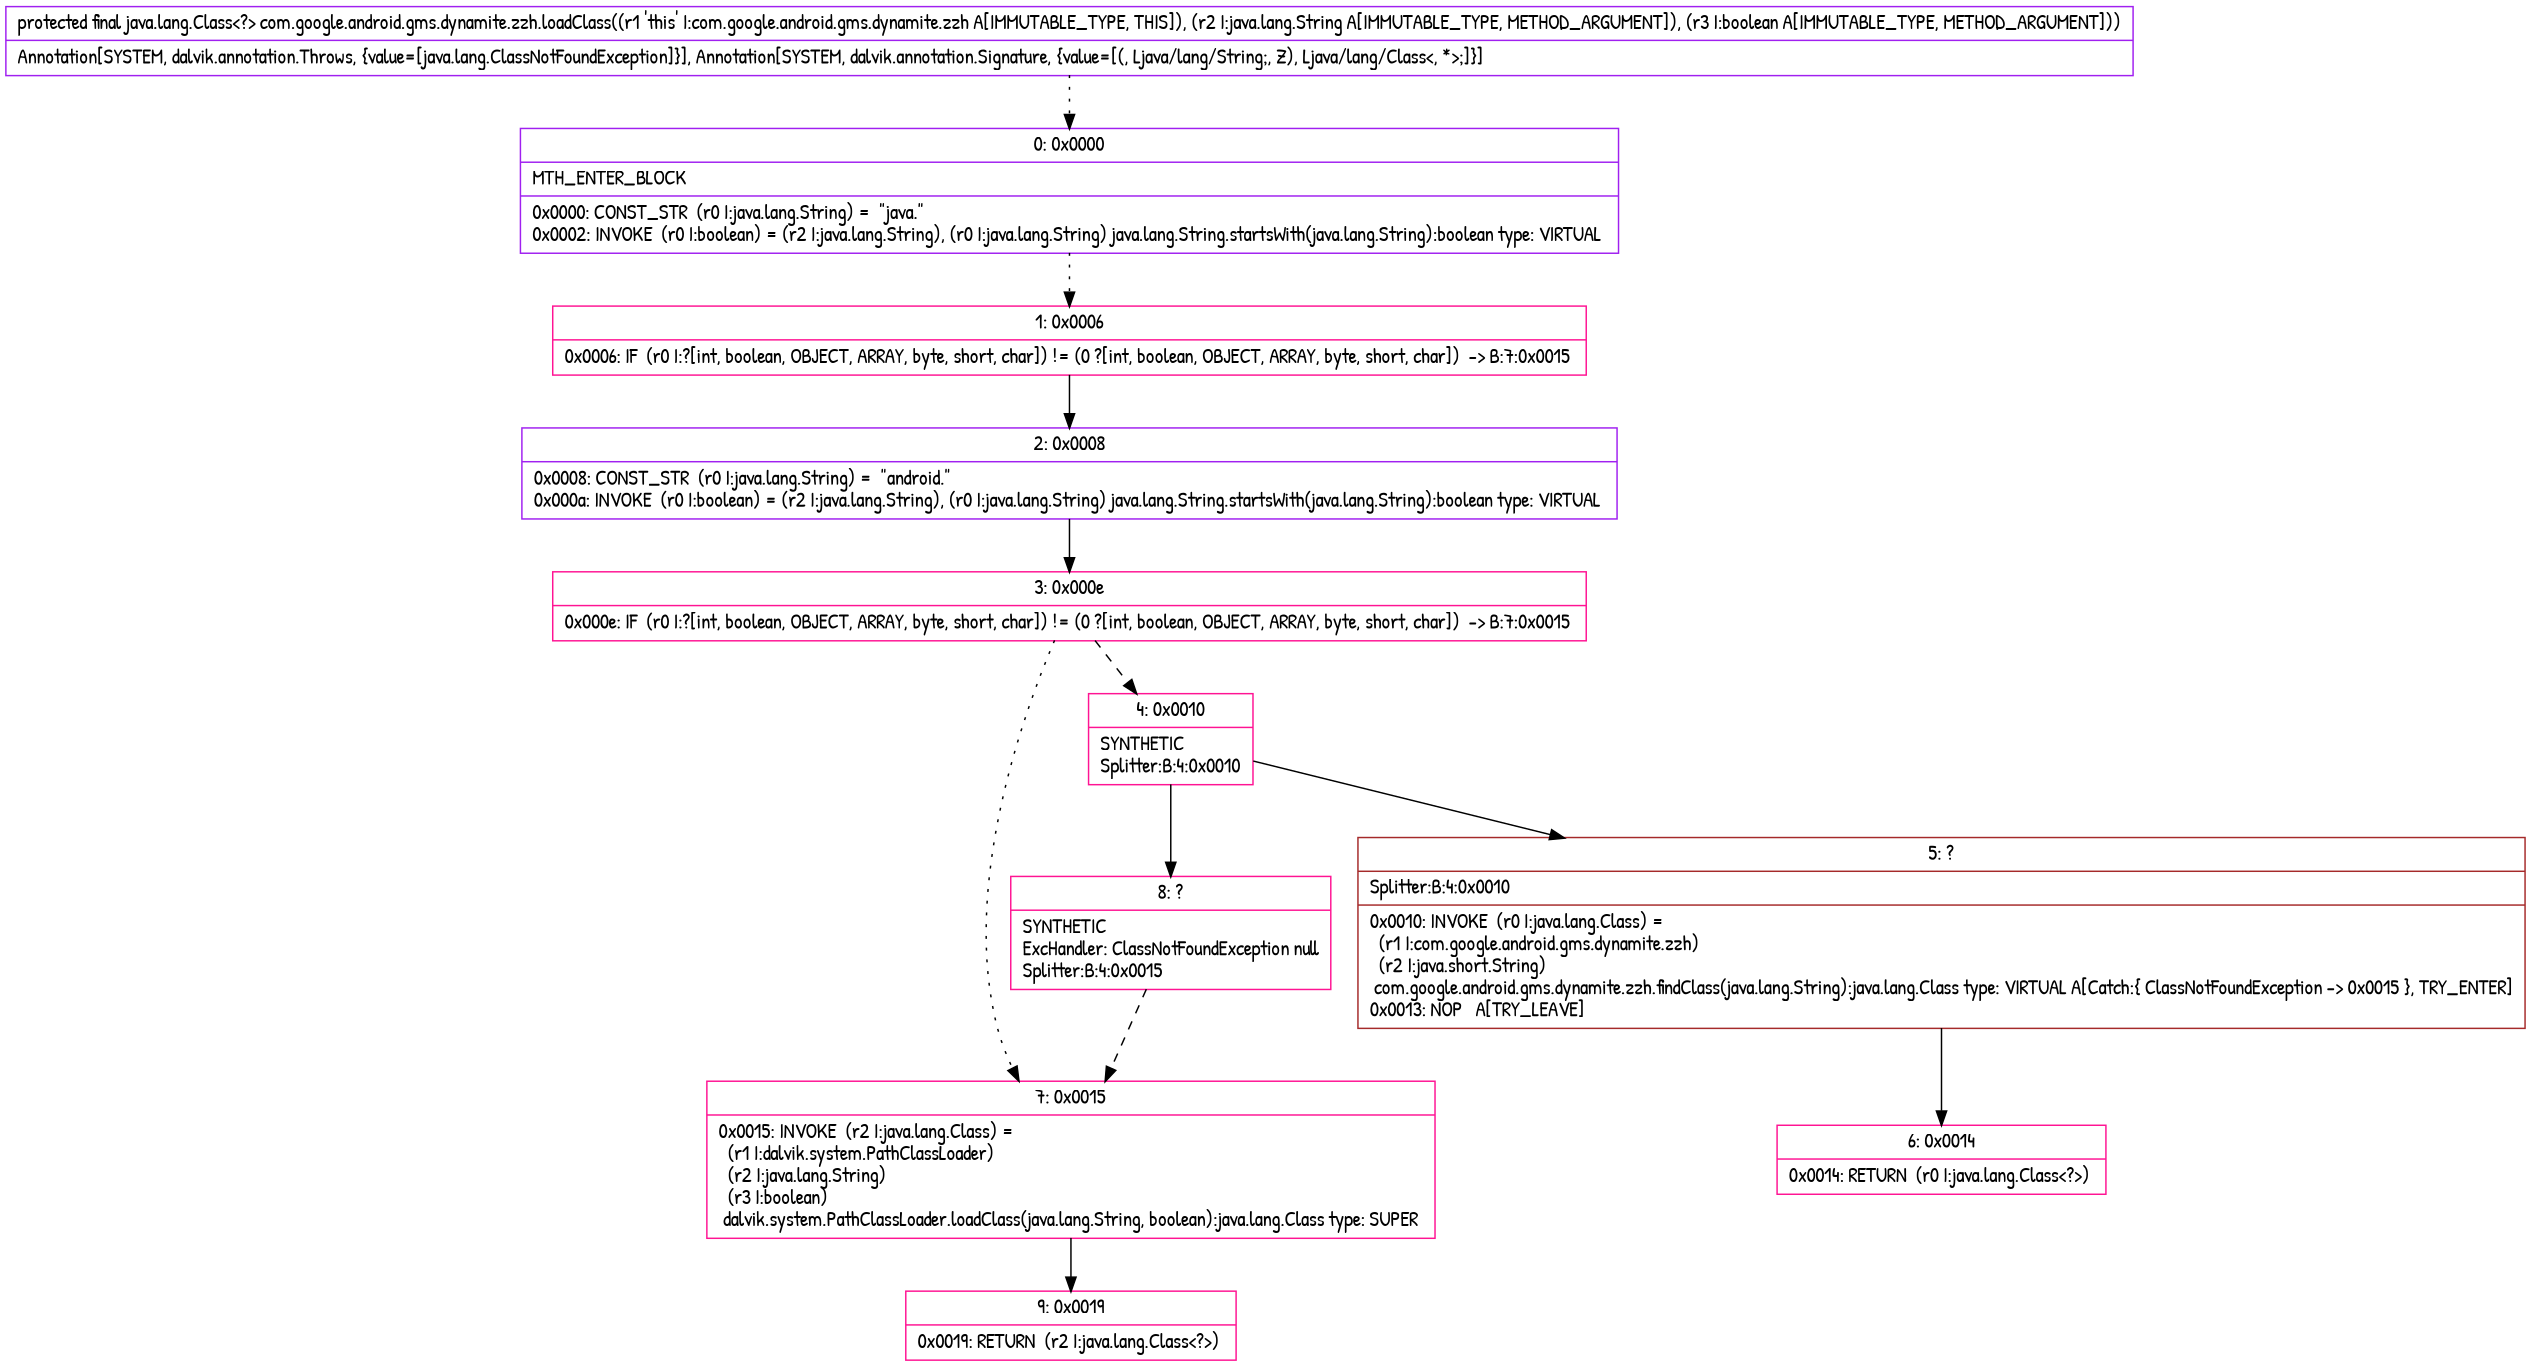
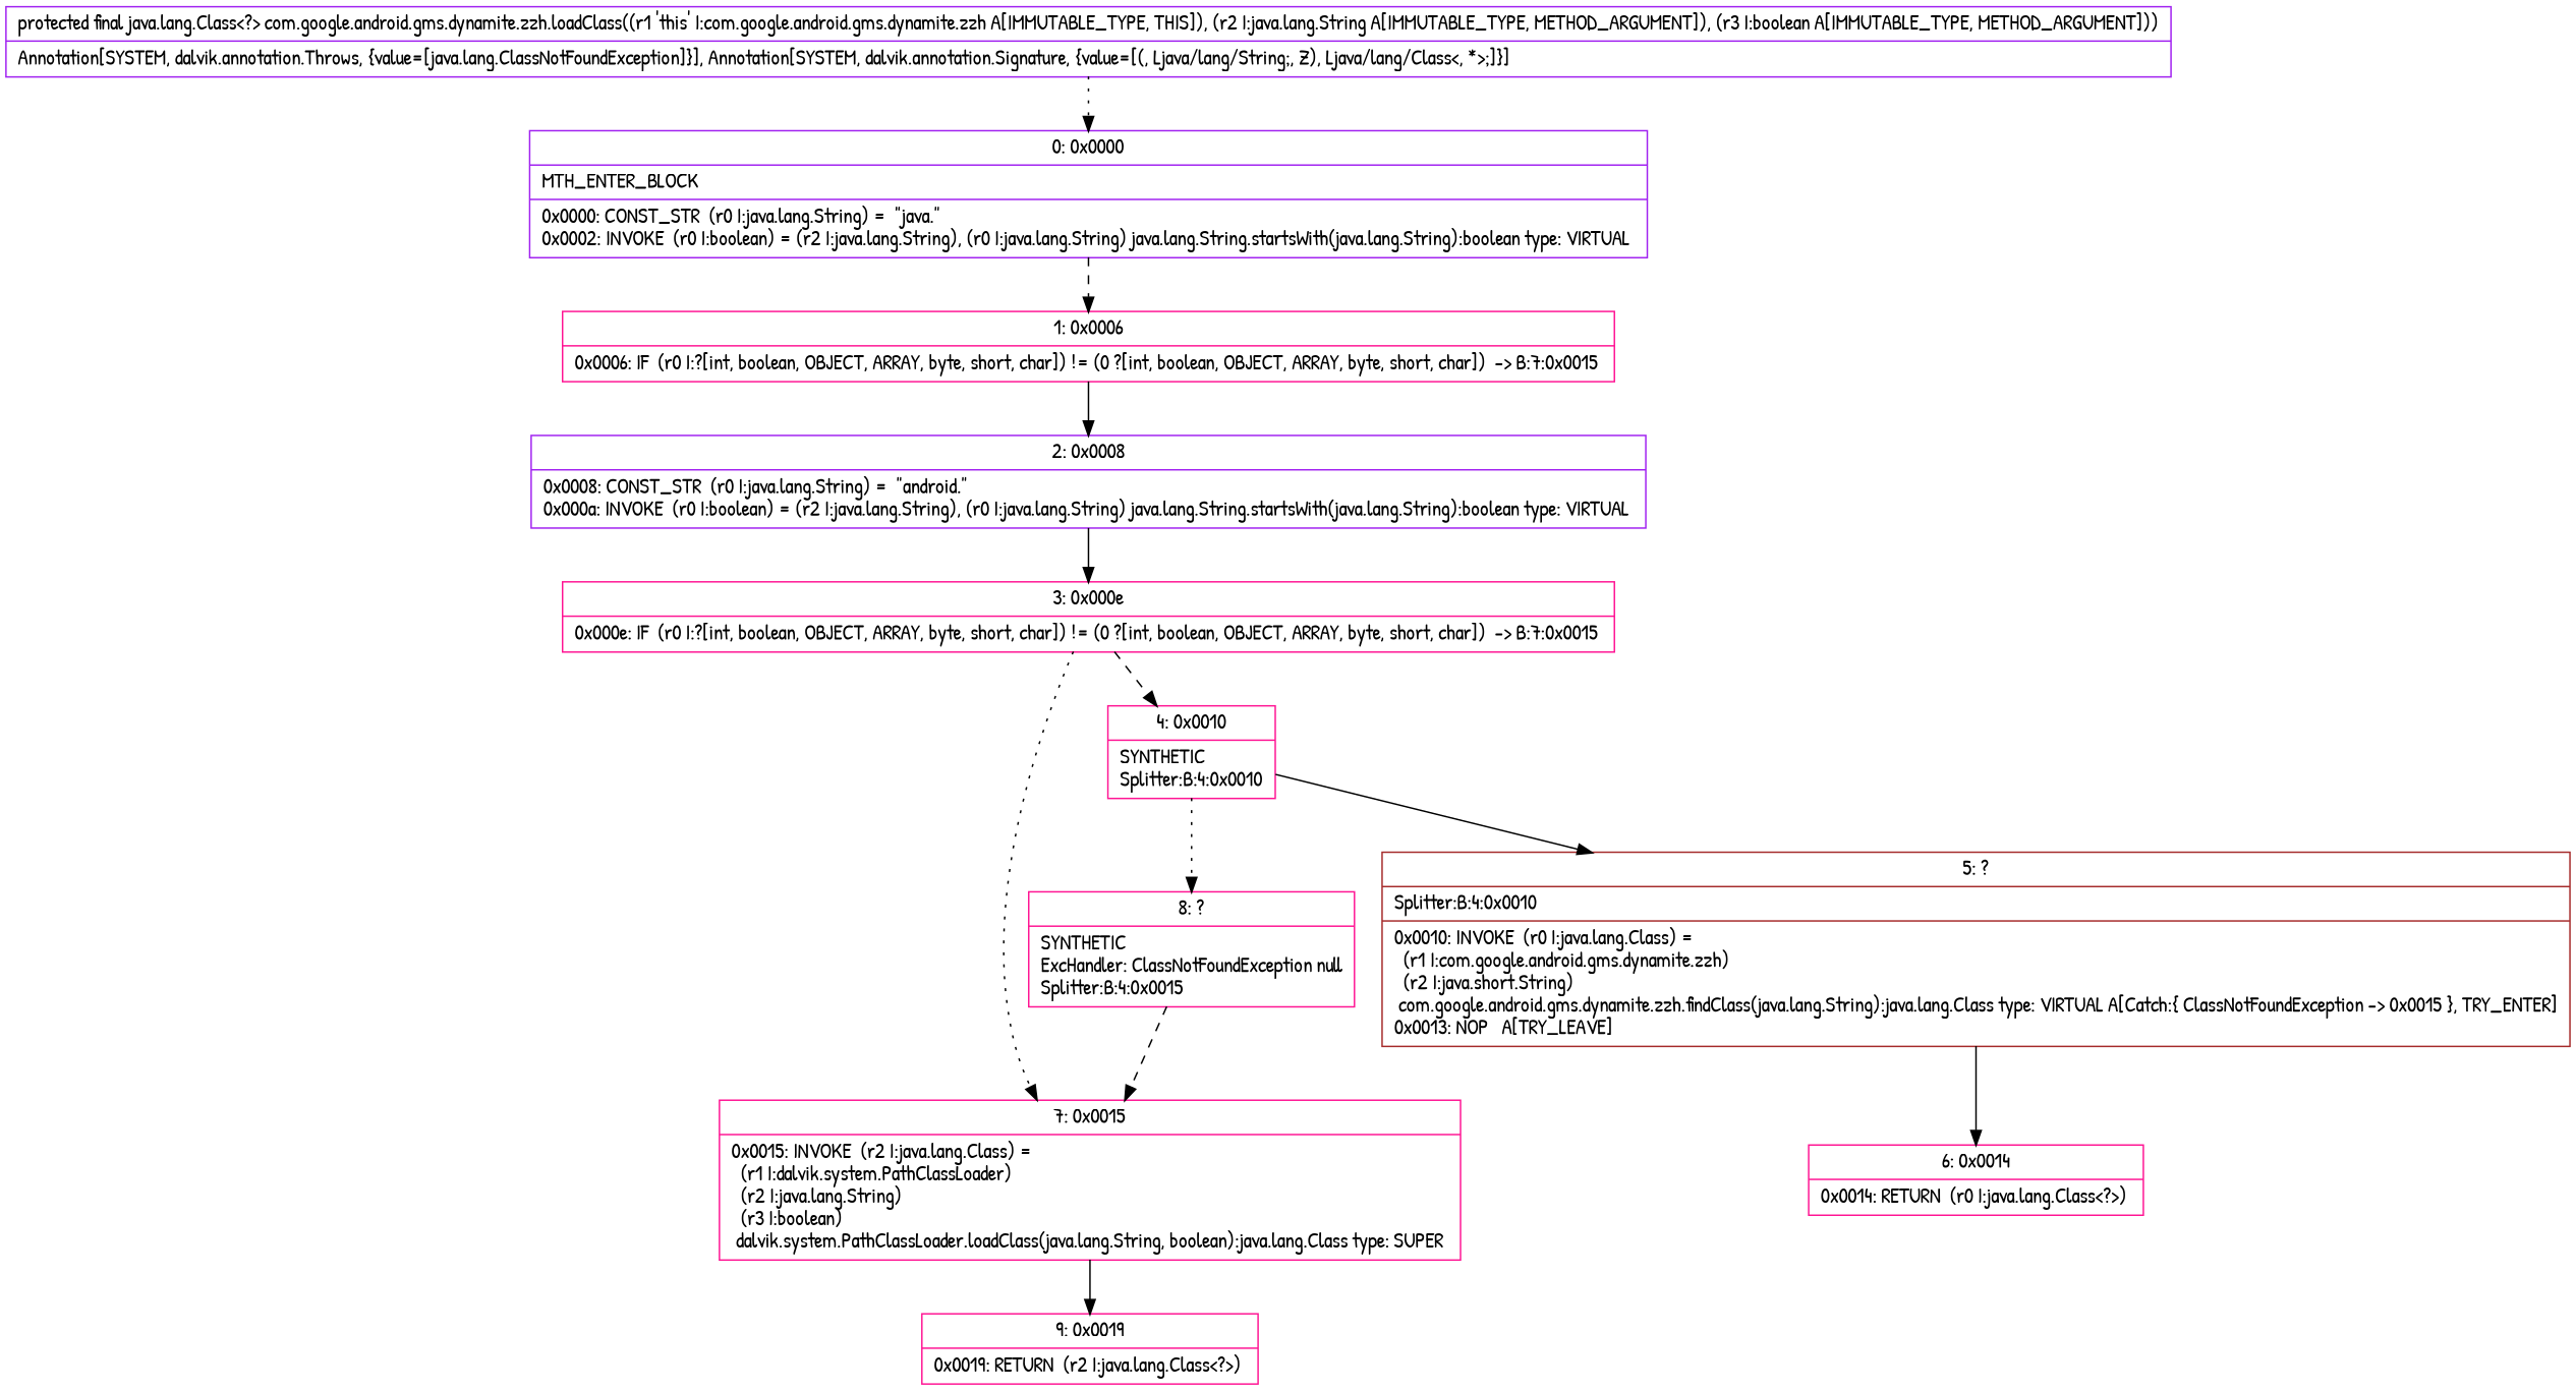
  digraph {
    fontname="Patrick Hand"
    node [color=deeppink fontname="Patrick Hand" shape=record]
    edge [fontname="Patrick Hand" style=solid]
    n1 [color=purple label="{0\:\ 0x0000|MTH_ENTER_BLOCK\l|0x0000: CONST_STR  (r0 I:java.lang.String) =  \"java.\" \l0x0002: INVOKE  (r0 I:boolean) = (r2 I:java.lang.String), (r0 I:java.lang.String) java.lang.String.startsWith(java.lang.String):boolean type: VIRTUAL \l}"]
    n2 [label="{1\:\ 0x0006|0x0006: IF  (r0 I:?[int, boolean, OBJECT, ARRAY, byte, short, char]) != (0 ?[int, boolean, OBJECT, ARRAY, byte, short, char])  \-\> B:7:0x0015 \l}"]
    n3 [color=purple label="{2\:\ 0x0008|0x0008: CONST_STR  (r0 I:java.lang.String) =  \"android.\" \l0x000a: INVOKE  (r0 I:boolean) = (r2 I:java.lang.String), (r0 I:java.lang.String) java.lang.String.startsWith(java.lang.String):boolean type: VIRTUAL \l}"]
    n4 [label="{3\:\ 0x000e|0x000e: IF  (r0 I:?[int, boolean, OBJECT, ARRAY, byte, short, char]) != (0 ?[int, boolean, OBJECT, ARRAY, byte, short, char])  \-\> B:7:0x0015 \l}"]
    n5 [label="{7\:\ 0x0015|0x0015: INVOKE  (r2 I:java.lang.Class) = \l  (r1 I:dalvik.system.PathClassLoader)\l  (r2 I:java.lang.String)\l  (r3 I:boolean)\l dalvik.system.PathClassLoader.loadClass(java.lang.String, boolean):java.lang.Class type: SUPER \l}"]
    n6 [label="{9\:\ 0x0019|0x0019: RETURN  (r2 I:java.lang.Class\<?\>) \l}"]
    n7 [label="{4\:\ 0x0010|SYNTHETIC\lSplitter:B:4:0x0010\l}"]
    n8 [color=brown label="{5\:\ ?|Splitter:B:4:0x0010\l|0x0010: INVOKE  (r0 I:java.lang.Class) = \l  (r1 I:com.google.android.gms.dynamite.zzh)\l  (r2 I:java.short.String)\l com.google.android.gms.dynamite.zzh.findClass(java.lang.String):java.lang.Class type: VIRTUAL A[Catch:\{ ClassNotFoundException \-\> 0x0015 \}, TRY_ENTER]\l0x0013: NOP   A[TRY_LEAVE]\l}"]
    n9 [label="{8\:\ ?|SYNTHETIC\lExcHandler: ClassNotFoundException null\lSplitter:B:4:0x0015\l}"]
    n10 [label="{6\:\ 0x0014|0x0014: RETURN  (r0 I:java.lang.Class\<?\>) \l}"]
    n11 [color=purple label="{protected final java.lang.Class\<?\> com.google.android.gms.dynamite.zzh.loadClass((r1 'this' I:com.google.android.gms.dynamite.zzh A[IMMUTABLE_TYPE, THIS]), (r2 I:java.lang.String A[IMMUTABLE_TYPE, METHOD_ARGUMENT]), (r3 I:boolean A[IMMUTABLE_TYPE, METHOD_ARGUMENT]))  | Annotation[SYSTEM, dalvik.annotation.Throws, \{value=[java.lang.ClassNotFoundException]\}], Annotation[SYSTEM, dalvik.annotation.Signature, \{value=[(, Ljava\/lang\/String;, Z), Ljava\/lang\/Class\<, *\>;]\}]\l}"]
-   n1 -> n2 [style=dotted]
+   n1 -> n2 [style=dashed]
    n2 -> n3
    n3 -> n4
    n4 -> n5 [style=dotted]
    n4 -> n7 [style=dashed]
    n5 -> n6
    n7 -> n8
-   n7 -> n9
+   n7 -> n9 [style=dotted]
    n8 -> n10
    n9 -> n5 [style=dashed]
    n11 -> n1 [style=dotted]
  }
